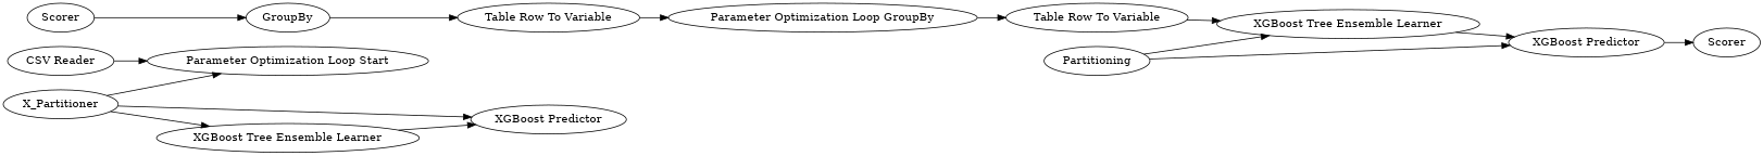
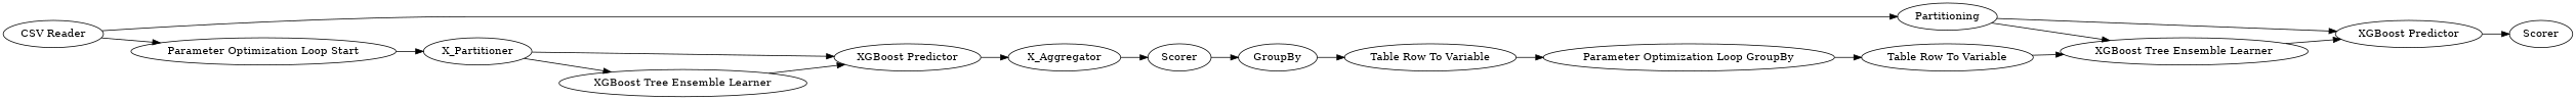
  digraph {
    rankdir=LR
    n1 [label="CSV Reader"]
    n2 [label=Partitioning]
    n3 [label="Parameter Optimization Loop Start"]
    n4 [label=X_Partitioner]
    n5 [label="XGBoost Predictor"]
    n6 [label="XGBoost Tree Ensemble Learner"]
    n7 [label="XGBoost Tree Ensemble Learner"]
    n8 [label="XGBoost Predictor"]
+   n9 [label=X_Aggregator]
    n10 [label=Scorer]
    n11 [label="Parameter Optimization Loop GroupBy"]
    n12 [label="Table Row To Variable"]
    n13 [label=GroupBy]
    n14 [label="Table Row To Variable"]
    n15 [label=Scorer]
+   n1 -> n2
    n1 -> n3
    n2 -> n7
    n2 -> n8
-   n4 -> n3
+   n3 -> n4
    n4 -> n5
    n4 -> n6
+   n5 -> n9
    n6 -> n5
    n7 -> n8
    n8 -> n15
+   n9 -> n10
    n10 -> n13
    n11 -> n12
    n12 -> n7
    n13 -> n14
    n14 -> n11
  }
